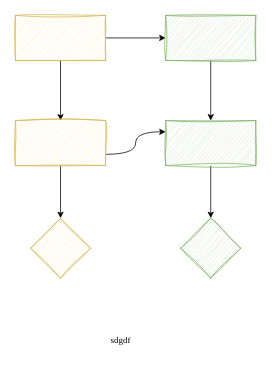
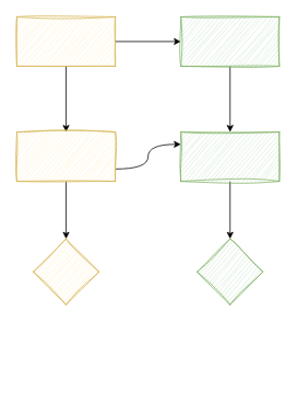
  <mxCell id="0" />
  <mxCell id="1" parent="0" />
  <mxCell id="2" value="" style="edgeStyle=orthogonalEdgeStyle;rounded=0;orthogonalLoop=1;jettySize=auto;html=1;" parent="1" source="4" target="7" edge="1"><mxGeometry relative="1" as="geometry" /></mxCell>
  <mxCell id="3" value="" style="edgeStyle=orthogonalEdgeStyle;rounded=0;orthogonalLoop=1;jettySize=auto;html=1;" parent="1" source="4" target="10" edge="1"><mxGeometry relative="1" as="geometry" /></mxCell>
  <mxCell id="4" value="" style="rounded=0;whiteSpace=wrap;html=1;fillColor=#fff2cc;strokeColor=#d6b656;sketch=1;curveFitting=1;jiggle=2;" parent="1" vertex="1"><mxGeometry x="20" y="20" width="120" height="60" as="geometry" /></mxCell>
  <mxCell id="5" value="" style="edgeStyle=orthogonalEdgeStyle;rounded=0;orthogonalLoop=1;jettySize=auto;html=1;" parent="1" source="7" target="8" edge="1"><mxGeometry relative="1" as="geometry" /></mxCell>
  <mxCell id="6" style="edgeStyle=orthogonalEdgeStyle;orthogonalLoop=1;jettySize=auto;html=1;exitX=1;exitY=0.75;exitDx=0;exitDy=0;entryX=0;entryY=0.25;entryDx=0;entryDy=0;curved=1;" parent="1" source="7" target="12" edge="1"><mxGeometry relative="1" as="geometry" /></mxCell>
  <mxCell id="7" value="" style="rounded=0;whiteSpace=wrap;html=1;fillColor=#fff2cc;strokeColor=#d6b656;sketch=1;curveFitting=1;jiggle=2;" parent="1" vertex="1"><mxGeometry x="20" y="160" width="120" height="60" as="geometry" /></mxCell>
  <mxCell id="8" value="" style="rhombus;whiteSpace=wrap;html=1;fillColor=#fff2cc;strokeColor=#d6b656;rounded=0;sketch=1;curveFitting=1;jiggle=2;" parent="1" vertex="1"><mxGeometry x="40" y="290" width="80" height="80" as="geometry" /></mxCell>
  <mxCell id="9" value="" style="edgeStyle=orthogonalEdgeStyle;rounded=0;orthogonalLoop=1;jettySize=auto;html=1;" parent="1" source="10" target="12" edge="1"><mxGeometry relative="1" as="geometry" /></mxCell>
  <mxCell id="10" value="" style="rounded=0;whiteSpace=wrap;html=1;fillColor=#d5e8d4;strokeColor=#82b366;sketch=1;curveFitting=1;jiggle=2;" parent="1" vertex="1"><mxGeometry x="220" y="20" width="120" height="60" as="geometry" /></mxCell>
  <mxCell id="11" value="" style="edgeStyle=orthogonalEdgeStyle;rounded=0;orthogonalLoop=1;jettySize=auto;html=1;" parent="1" source="12" target="13" edge="1"><mxGeometry relative="1" as="geometry" /></mxCell>
  <mxCell id="12" value="" style="rounded=0;whiteSpace=wrap;html=1;fillColor=#d5e8d4;strokeColor=#82b366;sketch=1;curveFitting=1;jiggle=2;" parent="1" vertex="1"><mxGeometry x="220" y="160" width="120" height="60" as="geometry" /></mxCell>
  <mxCell id="13" value="" style="rhombus;whiteSpace=wrap;html=1;fillColor=#d5e8d4;strokeColor=#82b366;rounded=0;sketch=1;curveFitting=1;jiggle=2;" parent="1" vertex="1"><mxGeometry x="240" y="290" width="80" height="80" as="geometry" /></mxCell>
- <mxCell id="14" value="sdgdf" style="text;html=1;align=center;verticalAlign=middle;resizable=0;points=[];autosize=1;strokeColor=none;fillColor=none;fontFamily=Comic Sans MS;fontStyle=0" vertex="1" parent="1"><mxGeometry x="130" y="438" width="60" height="30" as="geometry" /></mxCell>
